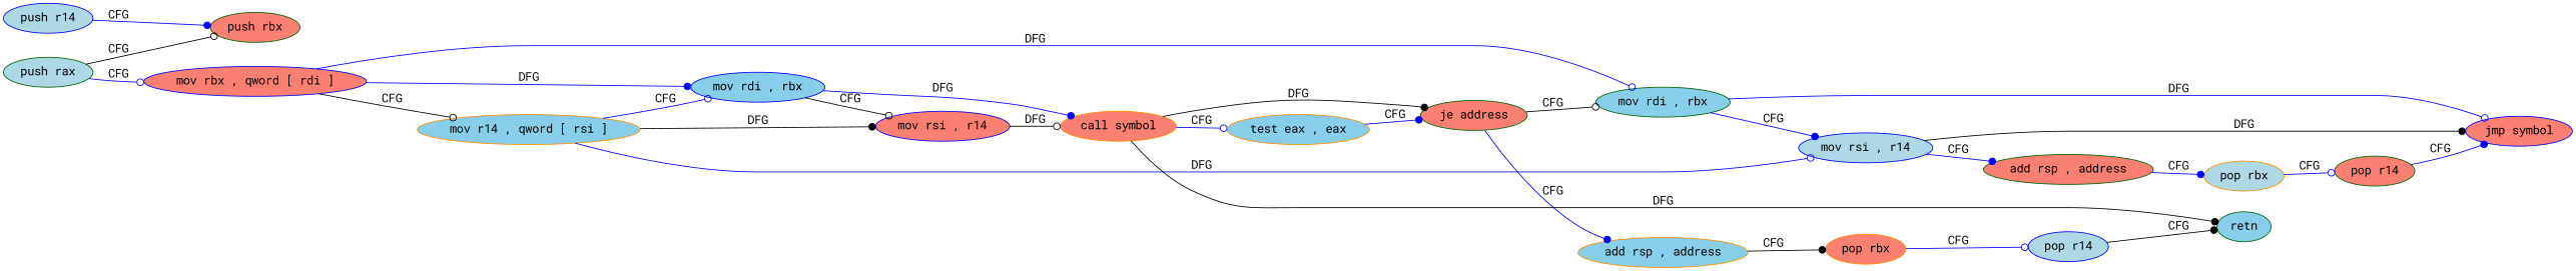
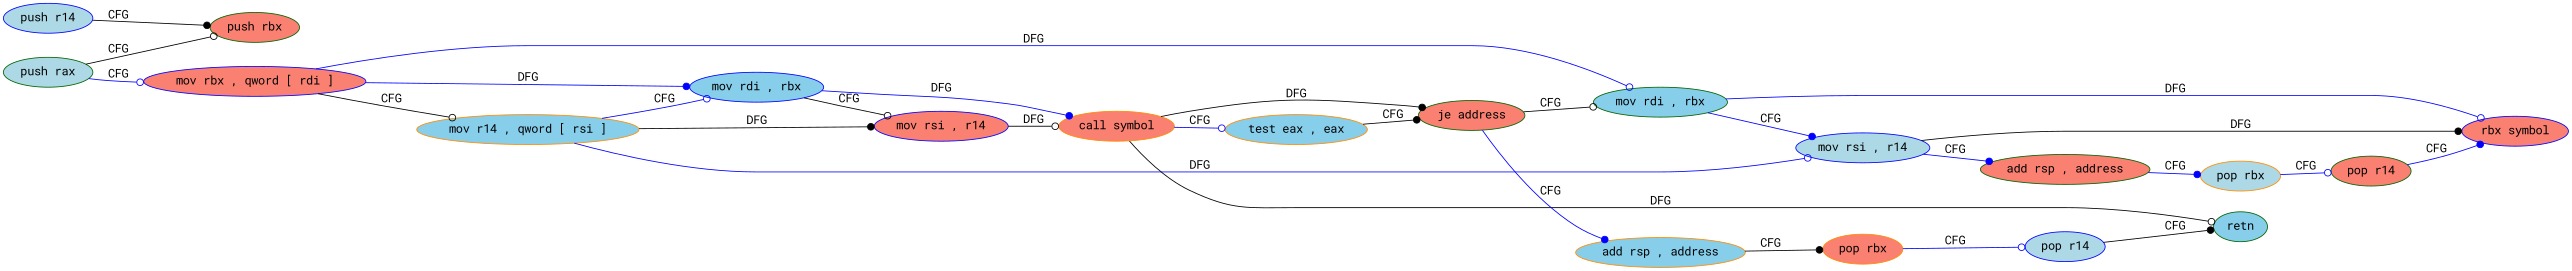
  digraph {
    fontname="Roboto Mono"
    rankdir=LR
    node [color=blue fillcolor=salmon fontname="Roboto Mono" style=filled]
    edge [arrowhead=dot color=blue fontname="Roboto Mono"]
    n1 [fillcolor=lightblue label="push r14"]
    n2 [color=darkgreen label="push rbx"]
    n3 [color=darkgreen fillcolor=lightblue label="push rax"]
    n4 [label="mov rbx , qword [ rdi ]"]
    n5 [color=darkorange fillcolor=skyblue label="mov r14 , qword [ rsi ]"]
    n6 [fillcolor=skyblue label="mov rdi , rbx"]
    n7 [color=darkgreen fillcolor=skyblue label="mov rdi , rbx"]
    n8 [label="mov rsi , r14"]
    n9 [fillcolor=lightblue label="mov rsi , r14"]
    n10 [color=darkorange label="call symbol"]
-   n11 [label="jmp symbol"]
+   n11 [label="rbx symbol"]
    n12 [color=darkgreen label="add rsp , address"]
    n13 [color=darkorange fillcolor=skyblue label="test eax , eax"]
    n14 [color=darkgreen label="je address"]
    n15 [color=darkgreen fillcolor=skyblue label=retn]
    n16 [color=darkorange fillcolor=skyblue label="add rsp , address"]
    n17 [color=darkorange label="pop rbx"]
    n18 [fillcolor=lightblue label="pop r14"]
    n19 [color=darkorange fillcolor=lightblue label="pop rbx"]
    n20 [color=darkgreen label="pop r14"]
-   n1 -> n2 [label=CFG]
+   n1 -> n2 [color=black label=CFG]
    n3 -> n2 [arrowhead=odot color=black label=CFG]
    n3 -> n4 [arrowhead=odot label=CFG]
    n4 -> n5 [arrowhead=odot color=black label=CFG]
    n4 -> n6 [label=DFG]
    n4 -> n7 [arrowhead=odot label=DFG]
    n5 -> n6 [arrowhead=odot label=CFG]
    n5 -> n8 [color=black label=DFG]
    n5 -> n9 [arrowhead=odot label=DFG]
    n6 -> n8 [arrowhead=odot color=black label=CFG]
    n6 -> n10 [label=DFG]
    n7 -> n9 [label=CFG]
    n7 -> n11 [arrowhead=odot label=DFG]
    n8 -> n10 [arrowhead=odot color=black label=DFG]
    n9 -> n11 [color=black label=DFG]
    n9 -> n12 [label=CFG]
    n10 -> n13 [arrowhead=odot label=CFG]
    n10 -> n14 [color=black label=DFG]
-   n10 -> n15 [color=black label=DFG]
+   n10 -> n15 [arrowhead=odot color=black label=DFG]
    n12 -> n19 [label=CFG]
-   n13 -> n14 [label=CFG]
+   n13 -> n14 [color=black label=CFG]
    n14 -> n7 [arrowhead=odot color=black label=CFG]
    n14 -> n16 [label=CFG]
    n16 -> n17 [color=black label=CFG]
    n17 -> n18 [arrowhead=odot label=CFG]
    n18 -> n15 [color=black label=CFG]
    n19 -> n20 [arrowhead=odot label=CFG]
    n20 -> n11 [label=CFG]
  }
